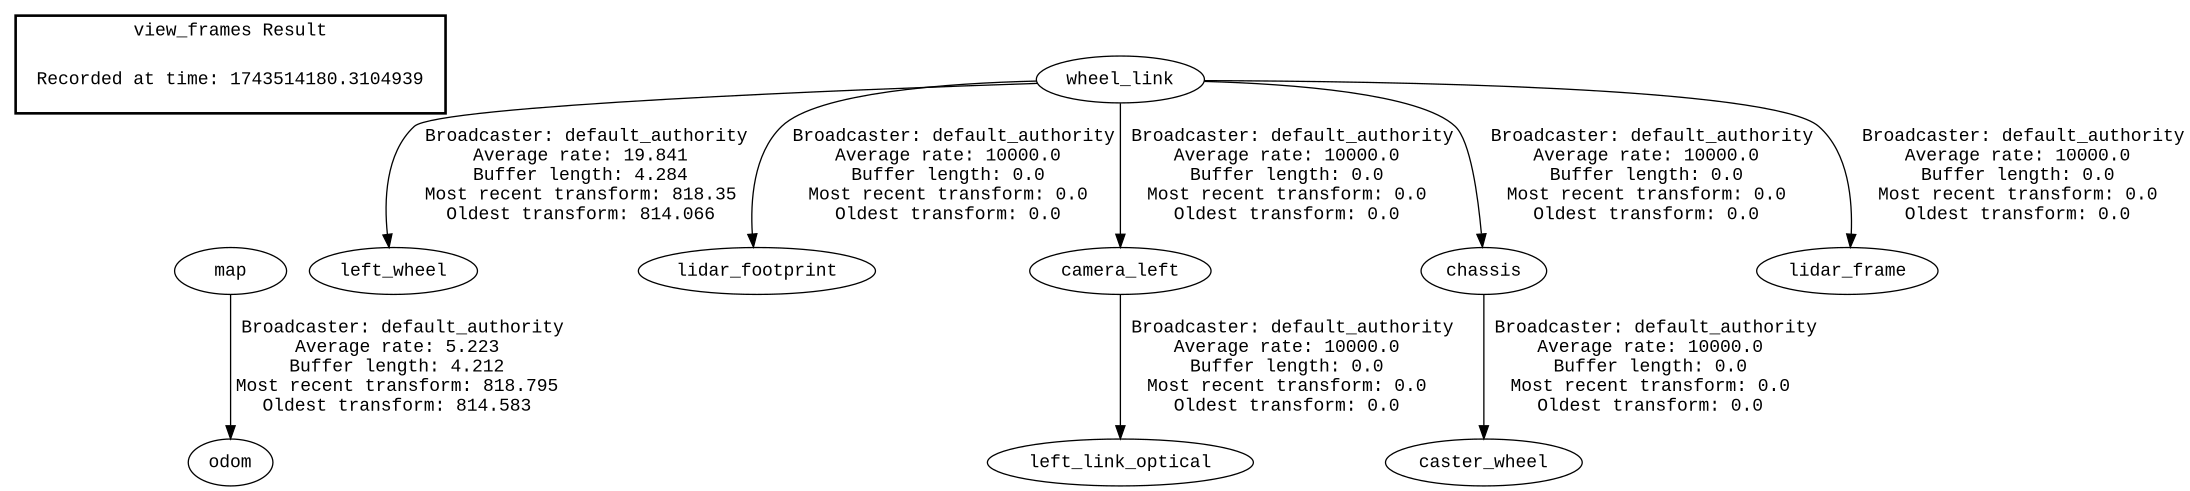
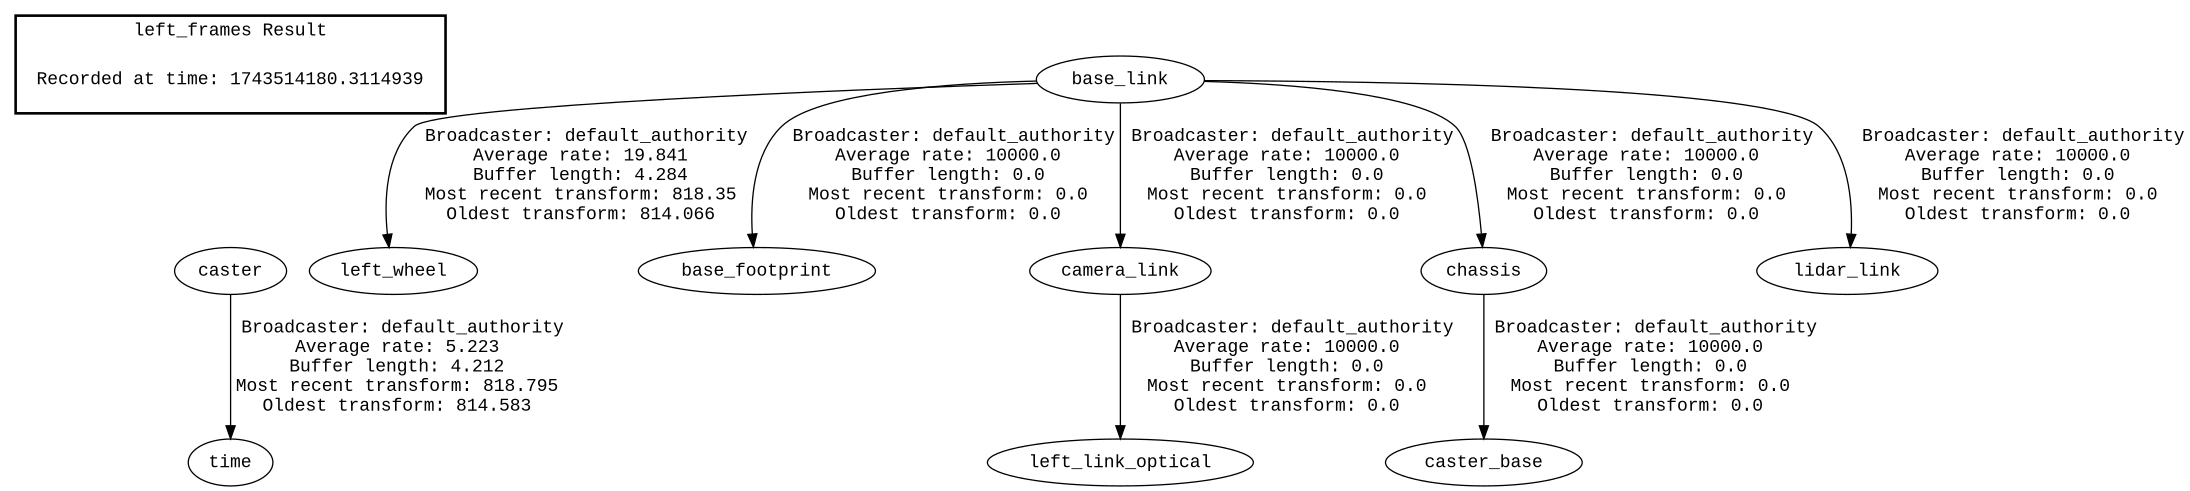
  digraph {
    fontname="Liberation Mono"
    node [fontname="Liberation Mono"]
    edge [fontname="Liberation Mono"]
-   "Recorded at time: 1743514180.3114939" [shape=plaintext label="Recorded at time: 1743514180.3104939"]
-   map
-   base_link [label=wheel_link]
+   "Recorded at time: 1743514180.3114939" [shape=plaintext]
+   map [label=caster]
+   base_link
    left_wheel
-   base_footprint [label=lidar_footprint]
-   camera_link [label=camera_left]
+   base_footprint
+   camera_link
    chassis
-   lidar_frame
+   lidar_frame [label=lidar_link]
    n9 [label=left_link_optical]
-   caster_wheel
-   odom
+   caster_wheel [label=caster_base]
+   odom [label=time]
    subgraph cluster_1 {
      color=black
-     label="view_frames Result"
+     label="left_frames Result"
      style=bold
      "Recorded at time: 1743514180.3114939"
    }
    "Recorded at time: 1743514180.3114939" -> map [style=invis]
    map -> odom [label=" Broadcaster: default_authority\nAverage rate: 5.223\nBuffer length: 4.212\nMost recent transform: 818.795\nOldest transform: 814.583\n"]
    base_link -> left_wheel [label=" Broadcaster: default_authority\nAverage rate: 19.841\nBuffer length: 4.284\nMost recent transform: 818.35\nOldest transform: 814.066\n"]
    base_link -> base_footprint [label=" Broadcaster: default_authority\nAverage rate: 10000.0\nBuffer length: 0.0\nMost recent transform: 0.0\nOldest transform: 0.0\n"]
    base_link -> camera_link [label=" Broadcaster: default_authority\nAverage rate: 10000.0\nBuffer length: 0.0\nMost recent transform: 0.0\nOldest transform: 0.0\n"]
    base_link -> chassis [label=" Broadcaster: default_authority\nAverage rate: 10000.0\nBuffer length: 0.0\nMost recent transform: 0.0\nOldest transform: 0.0\n"]
    base_link -> lidar_frame [label=" Broadcaster: default_authority\nAverage rate: 10000.0\nBuffer length: 0.0\nMost recent transform: 0.0\nOldest transform: 0.0\n"]
    camera_link -> n9 [label=" Broadcaster: default_authority\nAverage rate: 10000.0\nBuffer length: 0.0\nMost recent transform: 0.0\nOldest transform: 0.0\n"]
    chassis -> caster_wheel [label=" Broadcaster: default_authority\nAverage rate: 10000.0\nBuffer length: 0.0\nMost recent transform: 0.0\nOldest transform: 0.0\n"]
  }
